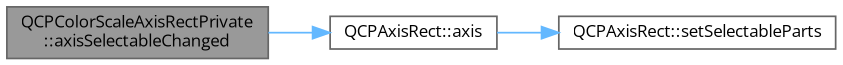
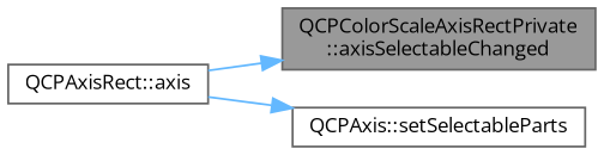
  digraph {
    fontname="Open Sans"
    rankdir=LR
    node [color=grey40 fillcolor=white fontname="Open Sans" fontsize=10 shape=box style=filled]
    edge [color=steelblue1 fontname="Open Sans" fontsize=10 labelfontname=Helvetica labelfontsize=10 style=solid]
    n1 [color=gray40 fillcolor=grey60 fontcolor=black height=0.2 label="QCPColorScaleAxisRectPrivate\l::axisSelectableChanged" width=0.4]
    n2 [height=0.2 label="QCPAxisRect::axis" width=0.4]
-   n3 [height=0.2 label="QCPAxisRect::setSelectableParts" width=0.4]
-   n1 -> n2
+   n3 [height=0.2 label="QCPAxis::setSelectableParts" width=0.4]
+   n2 -> n1
    n2 -> n3
  }
